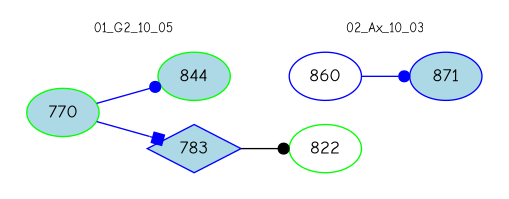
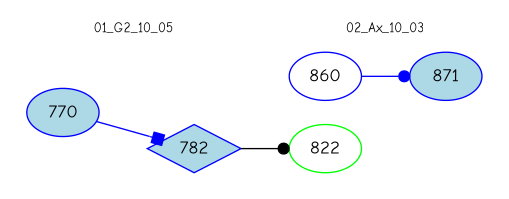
  digraph {
    fontname="Comic Neue"
    rankdir=LR
    node [color=blue fillcolor=lightblue fontname="Comic Neue" shape=ellipse style=filled]
    edge [arrowhead=dot color=blue fontname="Comic Neue"]
    n1 [fillcolor=white label=860]
    n2 [color=green fillcolor=white label=822]
    n3 [label=871]
-   n4 [color=green label=770]
-   n5 [label=783 shape=diamond]
-   n6 [color=green label=844]
+   n4 [label=770]
+   n5 [label=782 shape=diamond]
    subgraph cluster_1 {
      color=white
      fontsize=10
      label="02_Ax_10_03"
      n1
      n2
      n3
    }
    subgraph cluster_2 {
      color=white
      fontsize=10
      label="01_G2_10_05"
      n4
      n5
-     n6
    }
    n1 -> n3
    n4 -> n5 [arrowhead=box]
-   n4 -> n6
    n5 -> n2 [color=black]
  }
